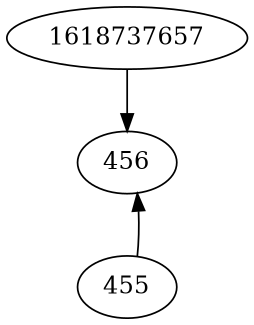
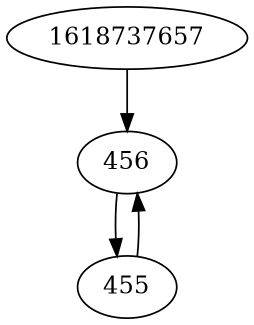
  strict digraph {
    456
    455
    1618737657
+   456 -> 455
    455 -> 456
    1618737657 -> 456
  }
